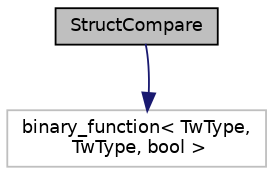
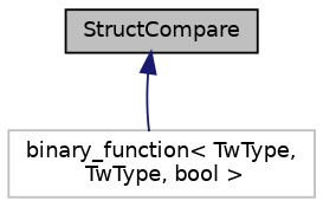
  digraph {
    node [fontname=Helvetica fontsize=10 shape=record style=filled]
    n1 [color=black fillcolor=grey75 fontcolor=black height=0.2 label=StructCompare width=0.4]
    n2 [color=grey75 fillcolor=white height=0.2 label="binary_function\< TwType,\l TwType, bool \>" width=0.4]
-   n2 -> n1 [color=midnightblue dir=back fontname=Helvetica fontsize=10 labelfontname=Helvetica labelfontsize=10 style=solid]
+   n1 -> n2 [color=midnightblue dir=back fontname=Helvetica fontsize=10 labelfontname=Helvetica labelfontsize=10 style=solid]
  }
